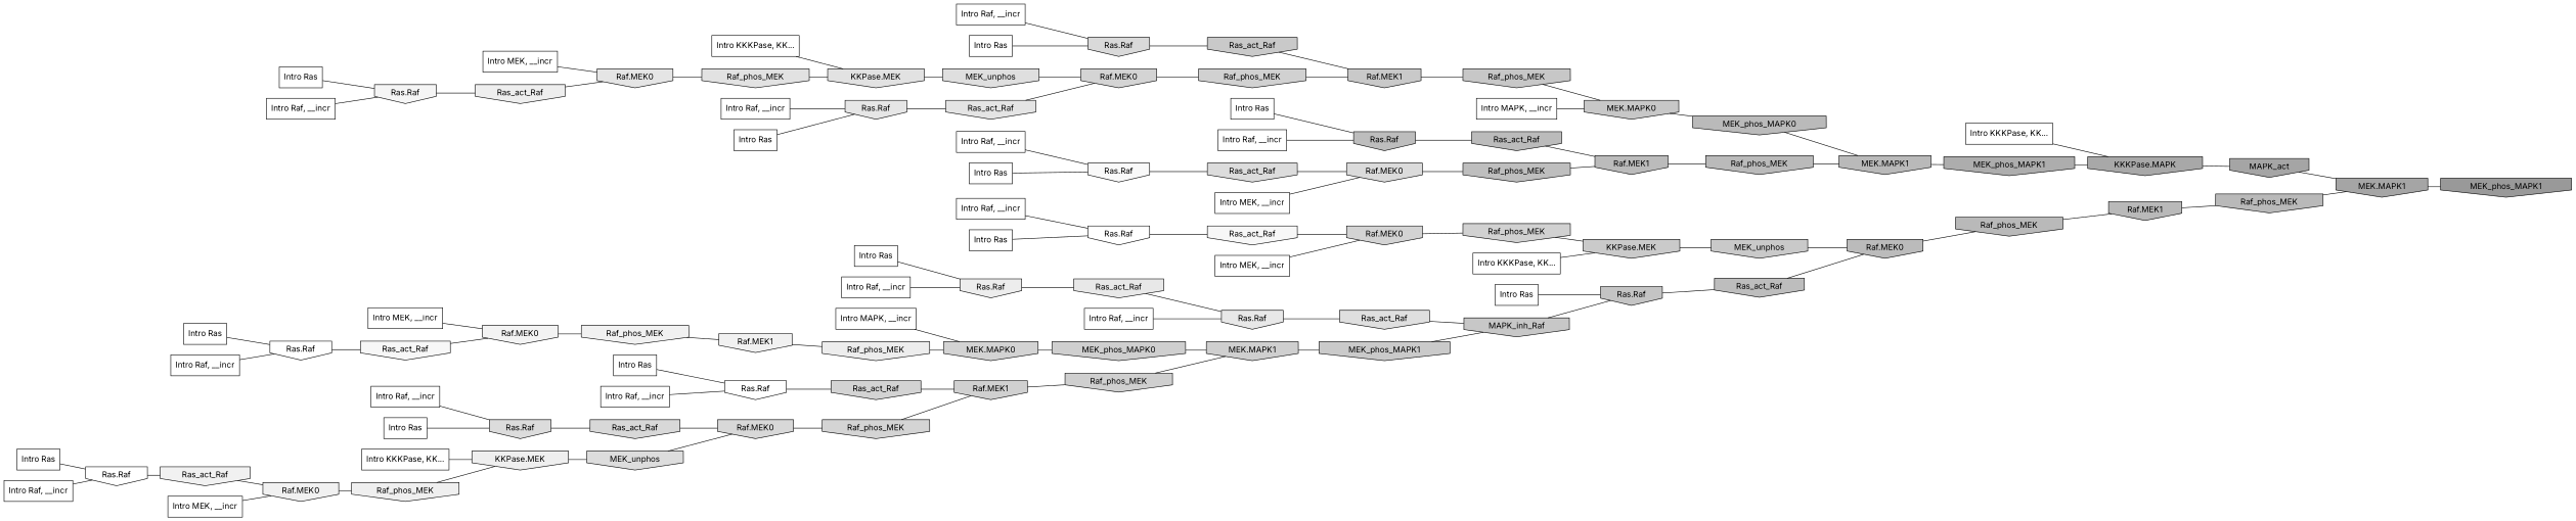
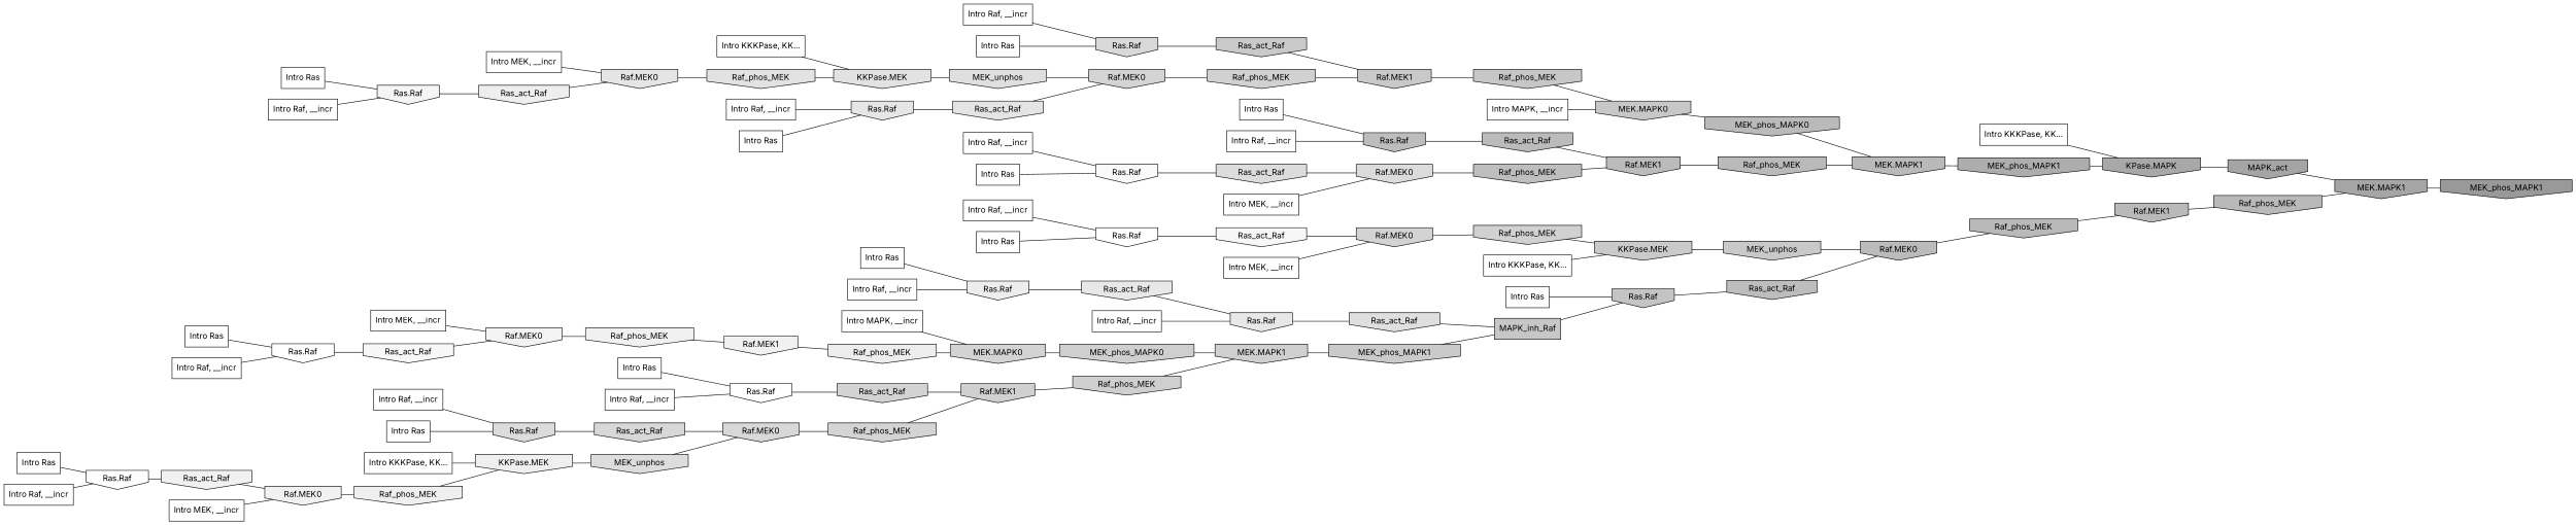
  digraph {
    fontname=Inter
    rankdir=LR
    ranksep=0.30
    node [fillcolor="0.000 0.000 1.000" fontname=Inter shape=invhouse style=filled]
    edge [color="0.000 0.000 0.000" dir=none fontname=Inter]
    n1 [label="Intro Ras" shape=rectangle]
    n2 [fillcolor="0.000 0.000 0.926" label="Ras.Raf"]
    n3 [fillcolor="0.000 0.000 0.907" label=Ras_act_Raf]
    n4 [label="Intro Ras" shape=rectangle]
    n5 [fillcolor="0.000 0.000 0.742" label="Ras.Raf"]
    n6 [fillcolor="0.000 0.000 0.732" label=Ras_act_Raf]
    n7 [label="Intro Ras" shape=rectangle]
    n8 [fillcolor="0.000 0.000 0.976" label="Ras.Raf"]
    n9 [fillcolor="0.000 0.000 0.861" label=Ras_act_Raf]
    n10 [label="Intro Ras" shape=rectangle]
    n11 [fillcolor="0.000 0.000 0.899" label="Ras.Raf"]
    n12 [fillcolor="0.000 0.000 0.892" label=Ras_act_Raf]
    n13 [label="Intro Ras" shape=rectangle]
    n14 [fillcolor="0.000 0.000 0.960" label="Ras.Raf"]
    n15 [fillcolor="0.000 0.000 0.932" label=Ras_act_Raf]
    n16 [label="Intro Ras" shape=rectangle]
    n17 [label="Ras.Raf"]
    n18 [fillcolor="0.000 0.000 0.967" label=Ras_act_Raf]
    n19 [label="Intro Ras" shape=rectangle]
    n20 [label="Ras.Raf"]
    n21 [fillcolor="0.000 0.000 0.966" label=Ras_act_Raf]
    n22 [label="Intro Ras" shape=rectangle]
    n23 [label="Ras.Raf"]
    n24 [fillcolor="0.000 0.000 0.944" label=Ras_act_Raf]
    n25 [label="Intro Ras" shape=rectangle]
    n26 [fillcolor="0.000 0.000 0.862" label="Ras.Raf"]
    n27 [fillcolor="0.000 0.000 0.846" label=Ras_act_Raf]
    n28 [label="Intro Ras" shape=rectangle]
    n29 [fillcolor="0.000 0.000 0.851" label="Ras.Raf"]
    n30 [fillcolor="0.000 0.000 0.786" label=Ras_act_Raf]
    n31 [label="Intro Ras" shape=rectangle]
    n32 [label="Ras.Raf"]
    n33 [fillcolor="0.000 0.000 0.828" label=Ras_act_Raf]
    n34 [label="Intro Ras" shape=rectangle]
    n35 [fillcolor="0.000 0.000 0.769" label="Ras.Raf"]
    n36 [fillcolor="0.000 0.000 0.741" label=Ras_act_Raf]
    n37 [label="Intro Raf, __incr" shape=rectangle]
    n38 [label="Intro Raf, __incr" shape=rectangle]
    n39 [label="Intro Raf, __incr" shape=rectangle]
    n40 [label="Intro Raf, __incr" shape=rectangle]
    n41 [label="Intro Raf, __incr" shape=rectangle]
    n42 [label="Intro Raf, __incr" shape=rectangle]
    n43 [label="Intro Raf, __incr" shape=rectangle]
    n44 [label="Intro Raf, __incr" shape=rectangle]
    n45 [label="Intro Raf, __incr" shape=rectangle]
    n46 [label="Intro Raf, __incr" shape=rectangle]
    n47 [label="Intro Raf, __incr" shape=rectangle]
    n48 [label="Intro Raf, __incr" shape=rectangle]
    n49 [fillcolor="0.000 0.000 0.907" label="Ras.Raf"]
    n50 [fillcolor="0.000 0.000 0.873" label=Ras_act_Raf]
    n51 [label="Intro MEK, __incr" shape=rectangle]
    n52 [fillcolor="0.000 0.000 0.951" label="Raf.MEK0"]
    n53 [fillcolor="0.000 0.000 0.944" label=Raf_phos_MEK]
    n54 [label="Intro MEK, __incr" shape=rectangle]
    n55 [fillcolor="0.000 0.000 0.825" label="Raf.MEK0"]
    n56 [fillcolor="0.000 0.000 0.819" label=Raf_phos_MEK]
    n57 [label="Intro MEK, __incr" shape=rectangle]
    n58 [fillcolor="0.000 0.000 0.944" label="Raf.MEK0"]
    n59 [fillcolor="0.000 0.000 0.937" label=Raf_phos_MEK]
    n60 [label="Intro MEK, __incr" shape=rectangle]
    n61 [fillcolor="0.000 0.000 0.897" label="Raf.MEK0"]
    n62 [fillcolor="0.000 0.000 0.883" label=Raf_phos_MEK]
    n63 [label="Intro MEK, __incr" shape=rectangle]
    n64 [fillcolor="0.000 0.000 0.856" label="Raf.MEK0"]
    n65 [fillcolor="0.000 0.000 0.744" label=Raf_phos_MEK]
    n66 [label="Intro MAPK, __incr" shape=rectangle]
    n67 [fillcolor="0.000 0.000 0.828" label="MEK.MAPK0"]
    n68 [fillcolor="0.000 0.000 0.811" label=MEK_phos_MAPK0]
    n69 [label="Intro MAPK, __incr" shape=rectangle]
    n70 [fillcolor="0.000 0.000 0.779" label="MEK.MAPK0"]
    n71 [fillcolor="0.000 0.000 0.730" label=MEK_phos_MAPK0]
    n72 [label="Intro KKKPase, KK..." shape=rectangle]
    n73 [fillcolor="0.000 0.000 0.883" label="KKPase.MEK"]
    n74 [fillcolor="0.000 0.000 0.875" label=MEK_unphos]
    n75 [label="Intro KKKPase, KK..." shape=rectangle]
-   n76 [fillcolor="0.000 0.000 0.657" label="KKKPase.MAPK"]
+   n76 [fillcolor="0.000 0.000 0.657" label="KPase.MAPK"]
    n77 [fillcolor="0.000 0.000 0.647" label=MAPK_act]
    n78 [label="Intro KKKPase, KK..." shape=rectangle]
    n79 [fillcolor="0.000 0.000 0.934" label="KKPase.MEK"]
    n80 [fillcolor="0.000 0.000 0.864" label=MEK_unphos]
    n81 [label="Intro KKKPase, KK..." shape=rectangle]
    n82 [fillcolor="0.000 0.000 0.790" label="KKPase.MEK"]
    n83 [fillcolor="0.000 0.000 0.786" label=MEK_unphos]
    n84 [fillcolor="0.000 0.000 0.816" label="Raf.MEK1"]
    n85 [fillcolor="0.000 0.000 0.944" label="Raf.MEK1"]
    n86 [fillcolor="0.000 0.000 0.927" label=Raf_phos_MEK]
    n87 [fillcolor="0.000 0.000 0.846" label="Raf.MEK0"]
-   n88 [fillcolor="0.000 0.000 0.778" label=MAPK_inh_Raf]
+   n88 [fillcolor="0.000 0.000 0.778" label=MAPK_inh_Raf shape=box]
    n89 [fillcolor="0.000 0.000 0.829" label="Raf.MEK0"]
    n90 [fillcolor="0.000 0.000 0.818" label=Raf_phos_MEK]
    n91 [fillcolor="0.000 0.000 0.830" label=Raf_phos_MEK]
    n92 [fillcolor="0.000 0.000 0.732" label="Raf.MEK1"]
    n93 [fillcolor="0.000 0.000 0.786" label="Raf.MEK1"]
    n94 [fillcolor="0.000 0.000 0.810" label=Raf_phos_MEK]
    n95 [fillcolor="0.000 0.000 0.810" label="MEK.MAPK1"]
    n96 [fillcolor="0.000 0.000 0.779" label=Raf_phos_MEK]
    n97 [fillcolor="0.000 0.000 0.791" label=MEK_phos_MAPK1]
    n98 [fillcolor="0.000 0.000 0.732" label="Raf.MEK0"]
    n99 [fillcolor="0.000 0.000 0.725" label=Raf_phos_MEK]
    n100 [fillcolor="0.000 0.000 0.726" label="MEK.MAPK1"]
    n101 [fillcolor="0.000 0.000 0.727" label=Raf_phos_MEK]
    n102 [fillcolor="0.000 0.000 0.724" label="Raf.MEK1"]
    n103 [fillcolor="0.000 0.000 0.678" label=MEK_phos_MAPK1]
    n104 [fillcolor="0.000 0.000 0.724" label=Raf_phos_MEK]
    n105 [fillcolor="0.000 0.000 0.647" label="MEK.MAPK1"]
    n106 [fillcolor="0.000 0.000 0.600" label=MEK_phos_MAPK1]
    n1 -> n2
    n2 -> n3
    n3 -> n49
    n4 -> n5
    n5 -> n6
    n6 -> n92
    n7 -> n8
    n8 -> n9
    n9 -> n64
    n10 -> n11
    n11 -> n12
    n12 -> n89
    n13 -> n14
    n14 -> n15
    n15 -> n61
    n16 -> n17
    n17 -> n18
    n18 -> n52
    n19 -> n20
    n20 -> n21
    n21 -> n55
    n22 -> n23
    n23 -> n24
    n24 -> n58
    n25 -> n26
    n26 -> n27
    n27 -> n87
    n28 -> n29
    n29 -> n30
    n30 -> n93
    n31 -> n32
    n32 -> n33
    n33 -> n84
    n34 -> n35
    n35 -> n36
    n36 -> n98
    n37 -> n2
    n38 -> n23
    n39 -> n8
    n40 -> n20
    n41 -> n14
    n42 -> n29
    n43 -> n26
    n44 -> n11
    n45 -> n17
    n46 -> n5
    n47 -> n32
    n48 -> n49
    n49 -> n50
    n50 -> n88
    n51 -> n52
    n52 -> n53
    n53 -> n85
    n54 -> n55
    n55 -> n56
    n56 -> n82
    n57 -> n58
    n58 -> n59
    n59 -> n79
    n60 -> n61
    n61 -> n62
    n62 -> n73
    n63 -> n64
    n64 -> n65
    n65 -> n92
    n66 -> n67
    n67 -> n68
    n68 -> n95
    n69 -> n70
    n70 -> n71
    n71 -> n100
    n72 -> n73
    n73 -> n74
    n74 -> n89
    n75 -> n76
    n76 -> n77
    n77 -> n105
    n78 -> n79
    n79 -> n80
    n80 -> n87
    n81 -> n82
    n82 -> n83
    n83 -> n98
    n84 -> n94
    n85 -> n86
    n86 -> n67
    n87 -> n91
    n88 -> n35
    n89 -> n90
    n90 -> n93
    n91 -> n84
    n92 -> n101
    n93 -> n96
    n94 -> n95
    n95 -> n97
    n96 -> n70
    n97 -> n88
    n98 -> n99
    n99 -> n102
    n100 -> n103
    n101 -> n100
    n102 -> n104
    n103 -> n76
    n104 -> n105
    n105 -> n106
  }
